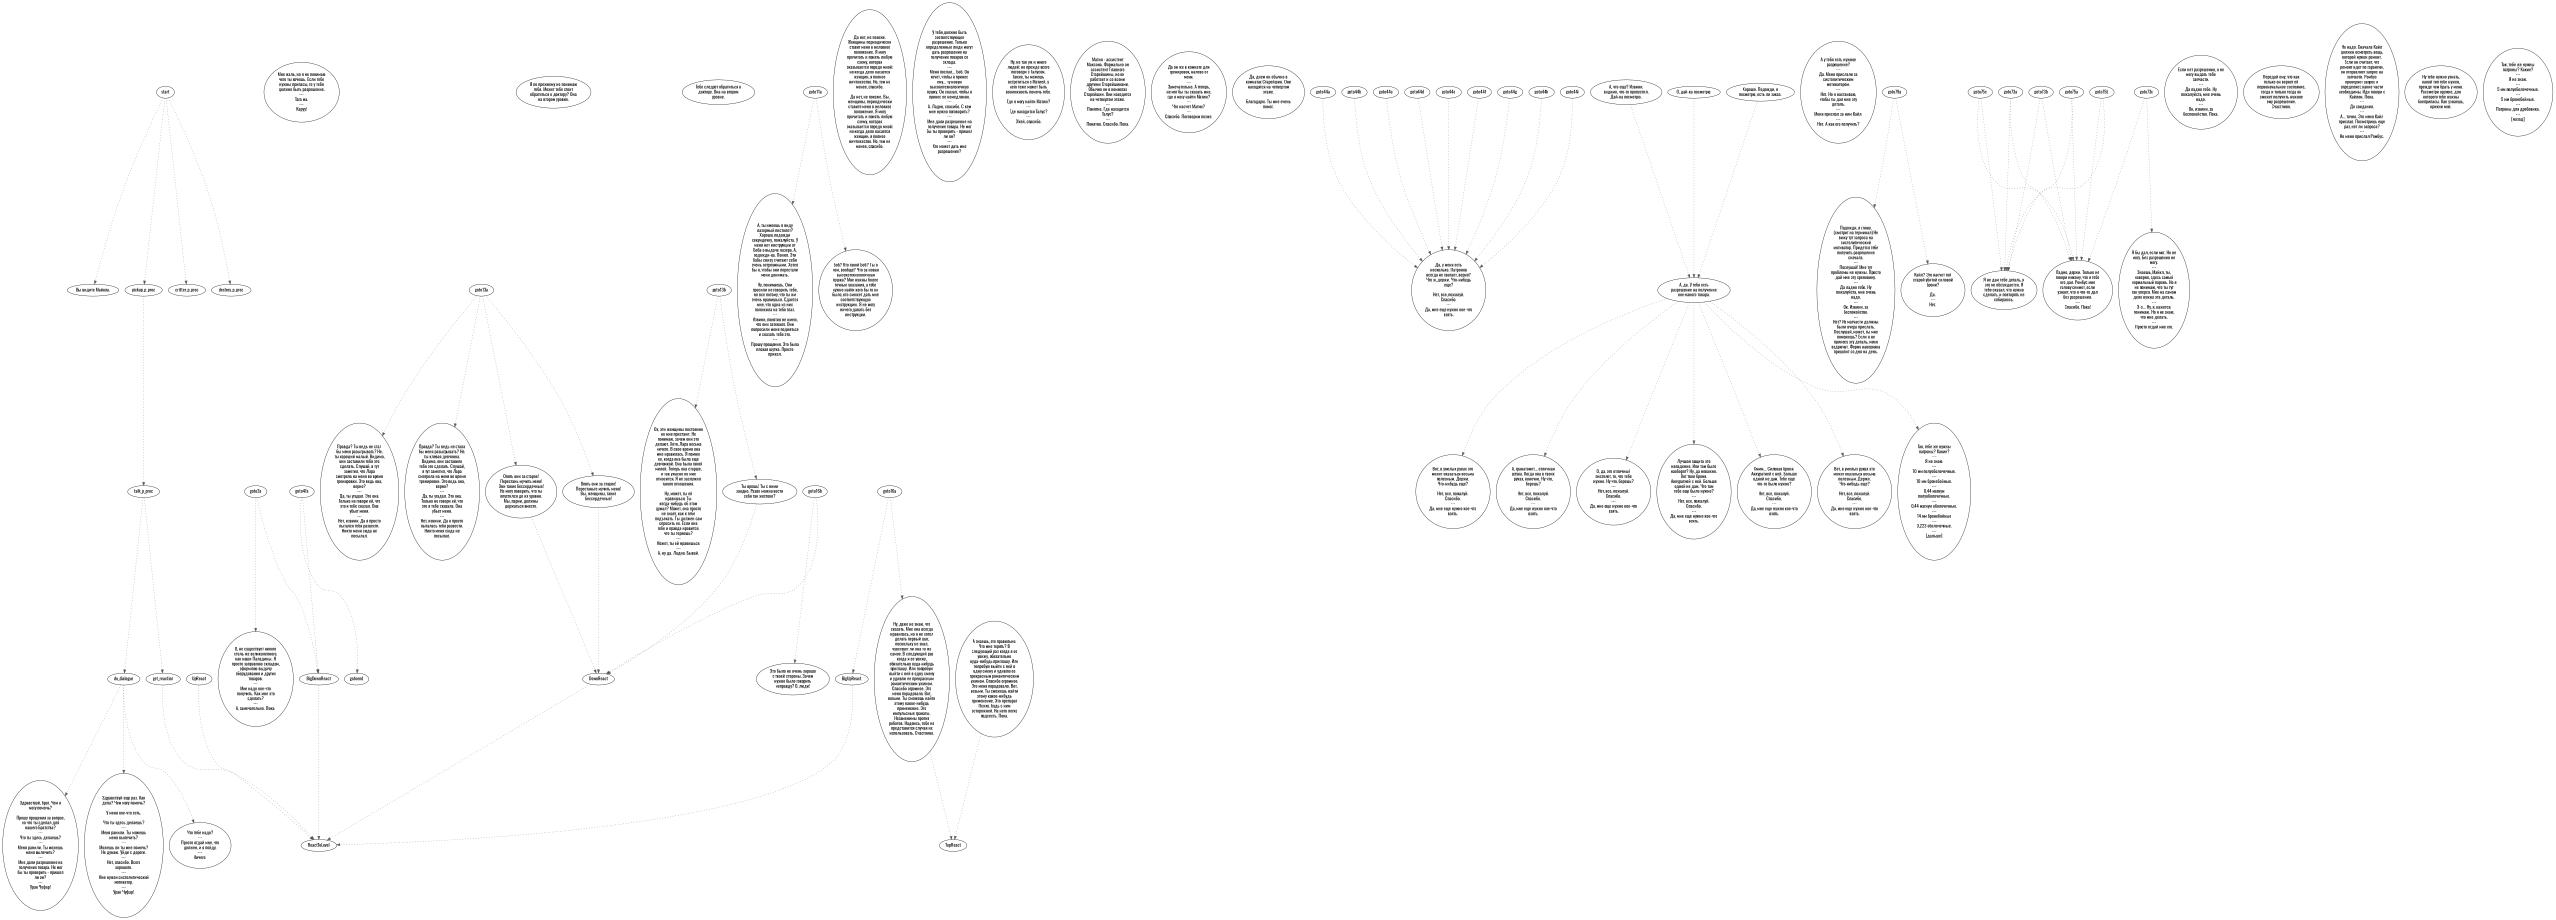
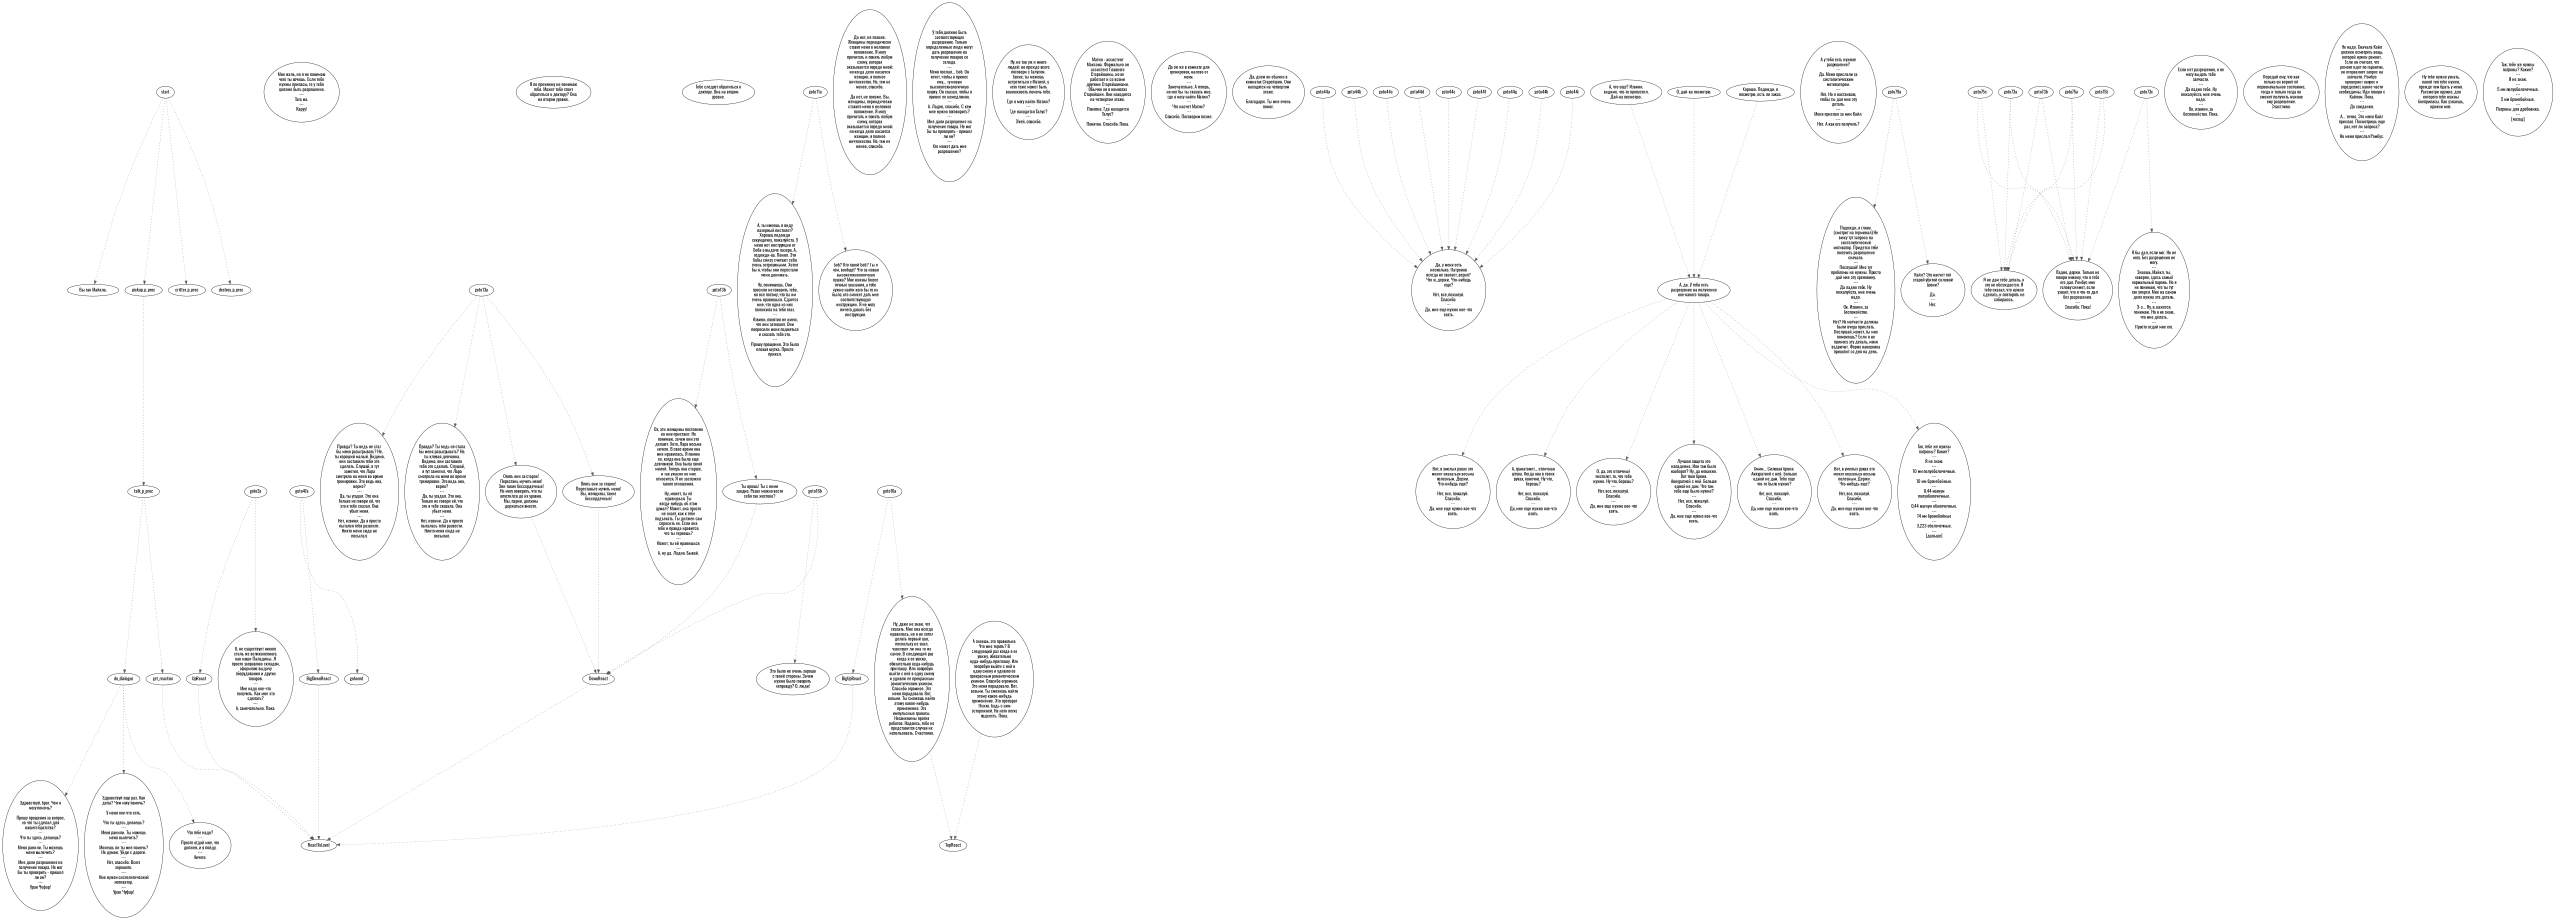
  digraph {
    fontname=Oswald
    node [color="#000000" fillcolor="#FFFFFF" fontname=Oswald style=filled]
    edge [color="#555555" fontname=Oswald style=dotted]
-   n1 [label="Вы видите Майкла."]
+   n1 [label="Вы так Майкла."]
    start
    pickup_p_proc
    critter_p_proc
    destroy_p_proc
    talk_p_proc
    do_dialogue
    get_reaction
    n9 [label="Здравствуй, брат. Чем я\nмогу помочь?\n---\nПрошу прощения за вопрос,\nно что ты сделал для\nнашего Братства?\n---\nЧто ты здесь делаешь?\n---\nМеня ранили. Ты можешь\nменя вылечить?\n---\nМне дали разрешение на\nполучение товара. Не мог\nбы ты проверить - пришел\nли он?\n---\nУрак Чуфар!"]
    n10 [label="Здравствуй еще раз. Как\nдела? Чем могу помочь?\n---\nУ меня кое-что есть.\n---\nЧто ты здесь делаешь?\n---\nМеня ранили. Ты можешь\nменя вылечить?\n---\nМожешь ли ты мне помочь?\nНе думаю. Уйди с дороги.\n---\nНет, спасибо. Всего\nхорошего.\n---\nМне нужен систолитический\nмотиватор.\n---\nУрак Чуфар!"]
    n11 [label="Что тебе надо?\n---\nПросто отдай мне, что\nдолжен, и я пойду.\n---\nНичего."]
    ReactToLevel
    goto3a
    UpReact
    n15 [label="О, не существует никого\nстоль же великолепного,\nкак наши Паладины. Я\nпросто заправляю складом,\nоформляю выдачу\nоборудования и других\nтоваров.\n---\nМне надо кое-что\nполучить. Как мне это\nсделать?\n---\nА, замечательно. Пока."]
    n16 [label="Мне жаль, но я не понимаю\nчего ты хочешь. Если тебе\nнужны припасы, то у тебя\nдолжно быть разрешение.\n---\nТага ма.\n---\nКаруу!"]
    n17 [label="Я по прежнему не понимаю\nтебя. Может тебе стоит\nобратиться к доктору? Она\nна втором уровне."]
    n18 [label="Тебе следует обратиться к\nдоктору. Она на втором\nуровне."]
    n19 [label="А, ты имеешь в виду\nлазерный пистолет?\nХорошо, подожди\nсекундочку, пожалуйста. У\nменя нет инструкции от\nБоба о выдаче лазера. А,\nподожди-ка. Понял. Эти\nбабы снизу считают себя\nочень остроумными. Хотел\nбы я, чтобы они перестали\nменя донимать.\n---\nНу, понимаешь. Они\nпросили не говорить тебе,\nно все потому, что ты им\nочень нравишься. Сдается\nмне, что одна из них\nположила на тебя глаз.\n---\nИзвини, понятия не имею,\nчто они затевают. Они\nпопросили меня подняться\nи сказать тебе это.\n---\nПрошу прощения. Это была\nплохая шутка. Просто\nприкол."]
    goto11a
    n21 [label="Боб? Кто такой Боб? Ты о\nчем, вообще? Что за новая\nвысокотехнологичная\nпушка? Мне нужны более\nточные указания, а тебе\nнужно найти кого бы то ни\nбыло, кто сможет дать мне\nсоответствующую\nинструкцию. Я не могу\nничего давать без\nинструкции."]
    n22 [label="Правда? Ты ведь не стал\nбы меня разыгрывать? Не,\nты хороший малый. Видимо,\nони заставили тебя это\nсделать. Слушай, я тут\nзаметил, что Лара\nсмотрела на меня во время\nтренировки. Это ведь она,\nверно?\n---\nДа, ты угадал. Это она.\nТолько не говори ей, что\nэто я тебе сказал. Она\nубьет меня.\n---\nНет, извини. Да я просто\nпытался тебя развести.\nНикто меня сюда не\nпосылал."]
    goto13a
    n24 [label="Правда? Ты ведь не стала\nбы меня разыгрывать? Не,\nты клевая девчонка.\nВидимо, они заставили\nтебя это сделать. Слушай,\nя тут заметил, что Лара\nсмотрела на меня во время\nтренировки. Это ведь она,\nверно?\n---\nДа, ты угадал. Это она.\nТолько не говори ей, что\nэто я тебе сказала. Она\nубьет меня.\n---\nНет, извини. Да я просто\nпыталась тебя развести.\nНикто меня сюда не\nпосылал."]
    n25 [label="Опять они за старое!\nПерестань мучить меня!\nОни такие бессердечные!\nНе могу поверить, что ты\nопустился до их уровня.\nМы, парни, должны\nдержаться вместе."]
    n26 [label="Опять они за старое!\nПерестаньте мучить меня!\nВы, женщины, такие\nбессердечные!"]
    DownReact
    n28 [label="Ох, эти женщины постоянно\nко мне пристают. Не\nпонимаю, зачем они это\nделают. Хотя, Лара весьма\nничего. В свое время она\nмне нравилась. Я помню\nее, когда она была еще\nдевчонкой. Она была такой\nмилой. Теперь она старше,\nи так ужасно ко мне\nотносится. Я не заслужил\nтакого отношения.\n---\nНу, может, ты ей\nнравишься. Ты\nкогда-нибудь об этом\nдумал? Может, она просто\nне знает, как к тебе\nподъехать. Ты должен сам\nспросить ее. Если она\nтебе и правда нравится,\nчто ты теряешь?\n---\nМожет, ты ей нравишься.\n---\nА, ну да. Ладно. Бывай."]
    goto13b
    n30 [label="Ты врешь! Ты с ними\nзаодно. Разве можно вести\nсебя так жестоко?"]
    goto16a
    BigUpReact
    n33 [label="Ну, даже не знаю, что\nсказать. Мне она всегда\nнравилась, но я не хотел\nделать первый шаг,\nпоскольку не знал,\nчувствует ли она то же\nсамое. В следующий раз\nкогда я ее увижу,\nобязательно куда-нибудь\nприглашу. Или попробую\nвыйти с ней в одну смену\nи удивлю ее прекрасным\nромантическим ужином.\nСпасибо огромное. Это\nменя порадовало. Вот,\nвозьми. Ты сможешь найти\nэтому какое-нибудь\nприменение. Это\nимпульсные гранаты.\nНезаменимы против\nроботов. Надеюсь, тебе не\nпредставится случая их\nиспользовать. Счастливо."]
    TopReact
    goto16b
    n36 [label="Это было не очень хорошо\nс твоей стороны. Зачем\nнужно было говорить\nнеправду? О, люди!"]
    n37 [label="А знаешь, это правильно.\nЧто мне терять? В\nследующий раз когда я ее\nувижу, обязательно\nкуда-нибудь приглашу. Или\nпопробую выйти с ней в\nодну смену и удивлю ее\nпрекрасным романтическим\nужином. Спасибо огромное.\nЭто меня порадовало. Вот,\nвозьми. Ты сможешь найти\nэтому какое-нибудь\nприменение. Это препарат\nПсихо. Будь с ним\nосторожней. На него легко\nподсесть. Пока."]
    n38 [label="Да нет, не похоже.\nЖенщины периодически\nставят меня в неловкое\nположение. Я могу\nпрочитать и понять любую\nсхему, которая\nоказывается передо мной;\nно когда дело касается\nженщин, я полное\nничтожество. Но, тем не\nменее, спасибо.\n---\nДа нет, не похоже. Вы,\nженщины, периодически\nставите меня в неловкое\nположение. Я могу\nпрочитать и понять любую\nсхему, которая\nоказывается передо мной;\nно когда дело касается\nженщин, я полное\nничтожество. Но, тем не\nменее, спасибо."]
    n39 [label="У тебя должно быть\nсоответствующее\nразрешение. Только\nопределенные люди могут\nдать разрешение на\nполучение товаров со\nсклада.\n---\nМеня послал... Боб. Он\nхочет, чтобы я принес\nему... ту новую\nвысокотехнологичную\nпушку. Он сказал, чтобы я\nпринес ее немедленно.\n---\nА. Ладно, спасибо. С кем\nмне нужно поговорить?\n---\nМне дали разрешение на\nполучение товара. Не мог\nбы ты проверить - пришел\nли он?\n---\nКто может дать мне\nразрешение?"]
    n40 [label="Ну, не так уж и много\nлюдей; но прежде всего\nпоговори с Талусом.\nТакже, ты можешь\nвстретиться с Матией, у\nнего тоже может быть\nвозможность помочь тебе.\n---\nГде я могу найти Матию?\n---\nГде находится Талус?\n---\nО'кей, спасибо."]
    n41 [label="Матия - ассистент\nМаксона. Формально он\nассистент Главного\nСтарейшины, но он\nработает и со всеми\nдругими Старейшинами.\nОбычно он в комнатах\nСтарейшин. Они находятся\nна четвертом этаже.\n---\nПонятно. Где находится\nТалус?\n---\nПонятно. Спасибо. Пока."]
    n42 [label="Да он же в комнате для\nтренировок, налево от\nменя.\n---\nЗамечательно. А теперь,\nне мог бы ты сказать мне,\nгде я могу найти Матию?\n---\nЧто насчет Матии?\n---\nСпасибо. Поговорим позже."]
    n43 [label="Да, днем он обычно в\nкомнатах Старейшин. Они\nнаходятся на четвертом\nэтаже.\n---\nБлагодарю. Ты мне очень\nпомог."]
    n44 [label="Да, у меня есть\nнесколько. Патронов\nвсегда не хватает, верно?\nЧто ж, держи. Что-нибудь\nеще?\n---\nНет, все, пожалуй.\nСпасибо.\n---\nДа, мне еще нужно кое-что\nвзять."]
    n45 [label="А, что еще? Извини,\nвидимо, что-то пропустил.\nДай-ка посмотрю."]
    n46 [label="А, да. У тебя есть\nразрешение на получение\nкое-какого товара."]
    n47 [label="Вот, в умелых руках это\nможет оказаться весьма\nполезным. Держи.\nЧто-нибудь еще?\n---\nНет, все, пожалуй.\nСпасибо.\n---\nДа, мне еще нужно кое-что\nвзять."]
    n48 [label="А, гранатомет... отличная\nштука. Когда она в твоих\nруках, конечно. Ну что,\nберешь?\n---\nНет, все, пожалуй.\nСпасибо.\n---\nДа, мне еще нужно кое-что\nвзять."]
    n49 [label="О, да, это отличный\nпистолет, то, что тебе\nнужно. Ну что, берешь?\n---\nНет, все, пожалуй.\nСпасибо.\n---\nДа, мне еще нужно кое-что\nвзять."]
    n50 [label="Лучшая защита это\nнападение. Или там было\nнаоборот? Ну, да неважно.\nВот твоя броня.\nАккуратней с ней. Больше\nодной не дам. Что там\nтебе еще было нужно?\n---\nНет, все, пожалуй.\nСпасибо.\n---\nДа, мне еще нужно кое-что\nвзять."]
    n51 [label="Хммм... Силовая броня.\nАккуратней с ней. Больше\nодной не дам. Тебе еще\nчто-то было нужно?\n---\nНет, все, пожалуй.\nСпасибо.\n---\nДа, мне еще нужно кое-что\nвзять."]
    n52 [label="Вот, в умелых руках это\nможет оказаться весьма\nполезным. Держи.\nЧто-нибудь еще?\n---\nНет, все, пожалуй.\nСпасибо.\n---\nДа, мне еще нужно кое-что\nвзять."]
    n53 [label="Так, тебе же нужны\nпатроны? Какие?\n---\nЯ не знаю.\n---\n10 мм полуоболочечные.\n---\n10 мм бронебойные.\n---\n0,44 магнум\nполуоболочечные.\n---\n0,44 магнум оболочечные.\n---\n14 мм бронебойные\n---\n0,223 оболочечные.\n---\n[дальше]"]
    goto44a
    goto44b
    goto44c
    goto44d
    goto44e
    goto44f
    goto44g
    goto44h
    goto44i
    goto47a
    BigDownReact
    gotoend
    n66 [label="О, дай-ка посмотрю."]
    n67 [label="Хорошо. Подожди, я\nпосмотрю, есть ли заказ."]
    n68 [label="А у тебя есть нужное\nразрешение?\n---\nДа. Меня прислали за\nсистолитическим\nмотиватором.\n---\nНет. Но я настаиваю,\nчтобы ты дал мне эту\nдеталь.\n---\nМеня прислал за ним Кайл.\n---\nНет. А как его получить?"]
    n69 [label="Подожди, я гляну.\n(смотрит на терминал) Не\nвижу тут запроса на\nсистолитический\nмотиватор. Придется тебе\nполучить разрешение\nсначала.\n---\nПослушай! Мне тут\nпроблемы не нужны. Просто\nдай мне эту хреновину.\n---\nДа ладно тебе. Ну\nпожалуйста, мне очень\nнадо.\n---\nОк. Извини, за\nбеспокойство.\n---\nНет? Из матчасти должны\nбыли вчера прислать.\nПослушай, может, ты мне\nпоможешь? Если я не\nпринесу эту деталь, меня\nвздрючат. Форму наверняка\nпришлют со дня на день."]
    n70 [label="Ладно, держи. Только не\nговори никому, что я тебе\nего дал. Ромбус мне\nголову снимет, если\nузнает, что я что-то дал\nбез разрешения.\n---\nСпасибо. Пока!"]
    goto73a
    n72 [label="Я не дам тебе деталь, и\nэто не обсуждается. Я\nтебе сказал, что нужно\nсделать, и повторять не\nсобираюсь."]
    goto73b
    goto73c
    n75 [label="Я бы дал, если мог. Но не\nмогу. Без разрешения не\nмогу.\n---\nЗнаешь, Майкл, ты,\nнаверно, здесь самый\nнормальный парень. Но я\nне понимаю, что ты тут\nтак уперся. Мне на самом\nделе нужна эта деталь.\n---\nЭ-э... Ну, я, кажется,\nпонимаю. Но я не знаю,\nчто мне делать.\n---\nПросто отдай мне его."]
    goto75a
    goto75b
    goto75c
    n79 [label="Если нет разрешения, я не\nмогу выдать тебе\nзапчасти.\n---\nДа ладно тебе. Ну\nпожалуйста, мне очень\nнадо.\n---\nОк, извини, за\nбеспокойство. Пока."]
    n80 [label="Кайл? Это насчет той\nстарой убитой силовой\nброни?\n---\nДа.\n---\nНет."]
    n81 [label="Передай ему, что как\nтолько он вернет ей\nпервоначальное состояние,\nтогда и только тогда он\nсможет получить нужное\nему разрешение.\nСчастливо."]
    n82 [label="Не надо. Сначала Кайл\nдолжен осмотреть вещь,\nкоторой нужен ремонт.\nЕсли он считает, что\nремонт идет по гарантии,\nон отправляет запрос на\nзапчасти. Ромбус\nпроверяет запрос и\nопределяет, какие части\nнеобходимы. Иди говори с\nКайлом. Пока.\n---\nДо свидания.\n---\nА... точно. Это меня Кайл\nприслал. Посмотришь еще\nраз, нет ли запроса?\n---\nНо меня прислал Ромбус."]
    goto79a
    n84 [label="Ну тебе нужно узнать,\nкакой тип тебе нужен,\nпрежде чем брать у меня.\nРассмотри оружие, для\nкоторого тебе нужны\nбоеприпасы. Как узнаешь,\nкрикни мне."]
    n85 [label="Так, тебе же нужны\nпатроны? Какие?\n---\nЯ не знаю.\n---\n5 мм полуоболочечные.\n---\n5 мм бронебойные.\n---\nПатроны для дробовика.\n---\n[назад]"]
    start -> n1
    start -> pickup_p_proc
    start -> critter_p_proc
    start -> destroy_p_proc
    pickup_p_proc -> talk_p_proc
    talk_p_proc -> do_dialogue
    talk_p_proc -> get_reaction
    do_dialogue -> n9
    do_dialogue -> n10
    do_dialogue -> n11
    get_reaction -> ReactToLevel
-   goto3a -> BigDownReact
+   goto3a -> UpReact
    goto3a -> n15
    UpReact -> ReactToLevel
    goto11a -> n19
    goto11a -> n21
    goto13a -> n22
    goto13a -> n24
    goto13a -> n25
    goto13a -> n26
    n25 -> DownReact
    n26 -> DownReact
    DownReact -> ReactToLevel
    goto13b -> n28
    goto13b -> n30
    n30 -> DownReact
    goto16a -> BigUpReact
    goto16a -> n33
    BigUpReact -> ReactToLevel
    n33 -> TopReact
    goto16b -> DownReact
    goto16b -> n36
    n37 -> TopReact
    n45 -> n46
    n46 -> n47
    n46 -> n48
    n46 -> n49
    n46 -> n50
    n46 -> n51
    n46 -> n52
    n46 -> n53
    goto44a -> n44
    goto44b -> n44
    goto44c -> n44
    goto44d -> n44
    goto44e -> n44
    goto44f -> n44
    goto44g -> n44
    goto44h -> n44
    goto44i -> n44
    goto47a -> BigDownReact
    goto47a -> gotoend
    BigDownReact -> ReactToLevel
    n66 -> n46
    n67 -> n46
    goto73a -> n70
    goto73a -> n72
    goto73b -> n70
    goto73b -> n72
    goto73c -> n70
    goto73c -> n75
    goto75a -> n70
    goto75a -> n72
    goto75b -> n70
    goto75b -> n72
    goto75c -> n70
    goto75c -> n72
    goto79a -> n69
    goto79a -> n80
  }
